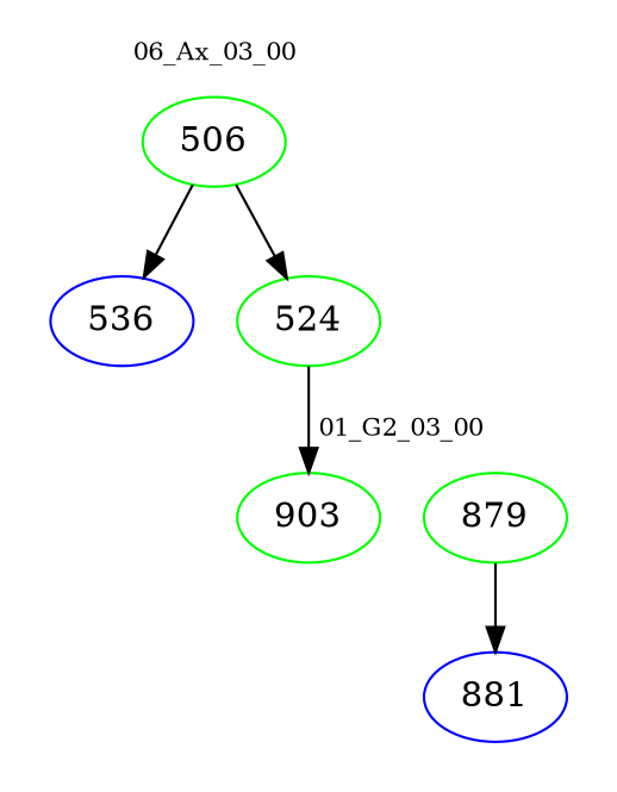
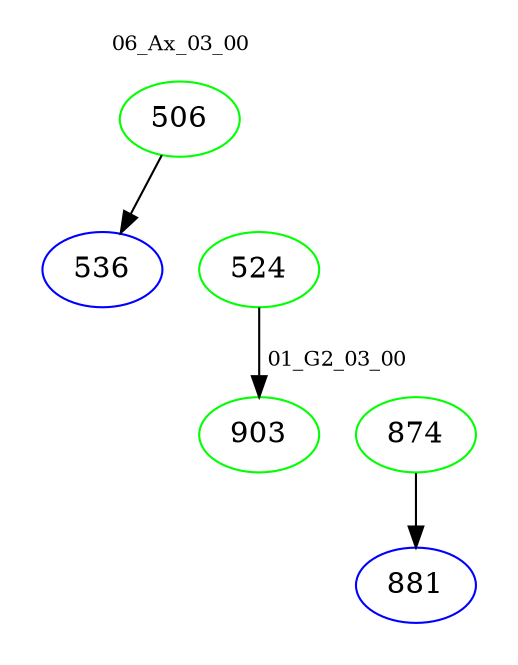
  digraph {
    node [color=green]
    edge [color=black]
    n1 [label=506]
    n2 [color=blue label=536]
    n3 [label=524]
-   n4 [label=879]
+   n4 [label=874]
    n5 [color=blue label=881]
    n6 [label=903]
    subgraph cluster_1 {
      color=white
      fontsize=10
      label="06_Ax_03_00"
      n1
      n2
      n3
    }
    subgraph cluster_2 {
      color=white
      fontsize=10
      label="01_G2_03_00"
      n4
      n5
      n6
    }
    n1 -> n2
-   n1 -> n3
    n3 -> n6
    n4 -> n5
  }
